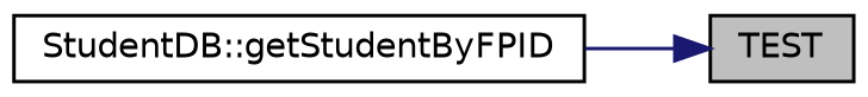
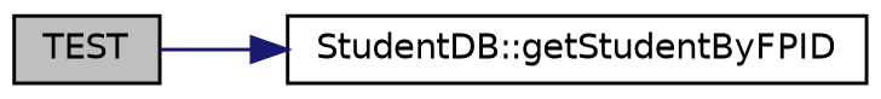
  digraph {
    rankdir=LR
    node [color=black fontname=Helvetica fontsize=10 shape=record style=filled]
    n1 [fillcolor=grey75 fontcolor=black height=0.2 label=TEST width=0.4]
    n2 [fillcolor=white height=0.2 label="StudentDB::getStudentByFPID" width=0.4]
-   n2 -> n1 [color=midnightblue fontname=Helvetica fontsize=10 labelfontname=Helvetica labelfontsize=10 style=solid]
+   n1 -> n2 [color=midnightblue fontname=Helvetica fontsize=10 labelfontname=Helvetica labelfontsize=10 style=solid]
  }
